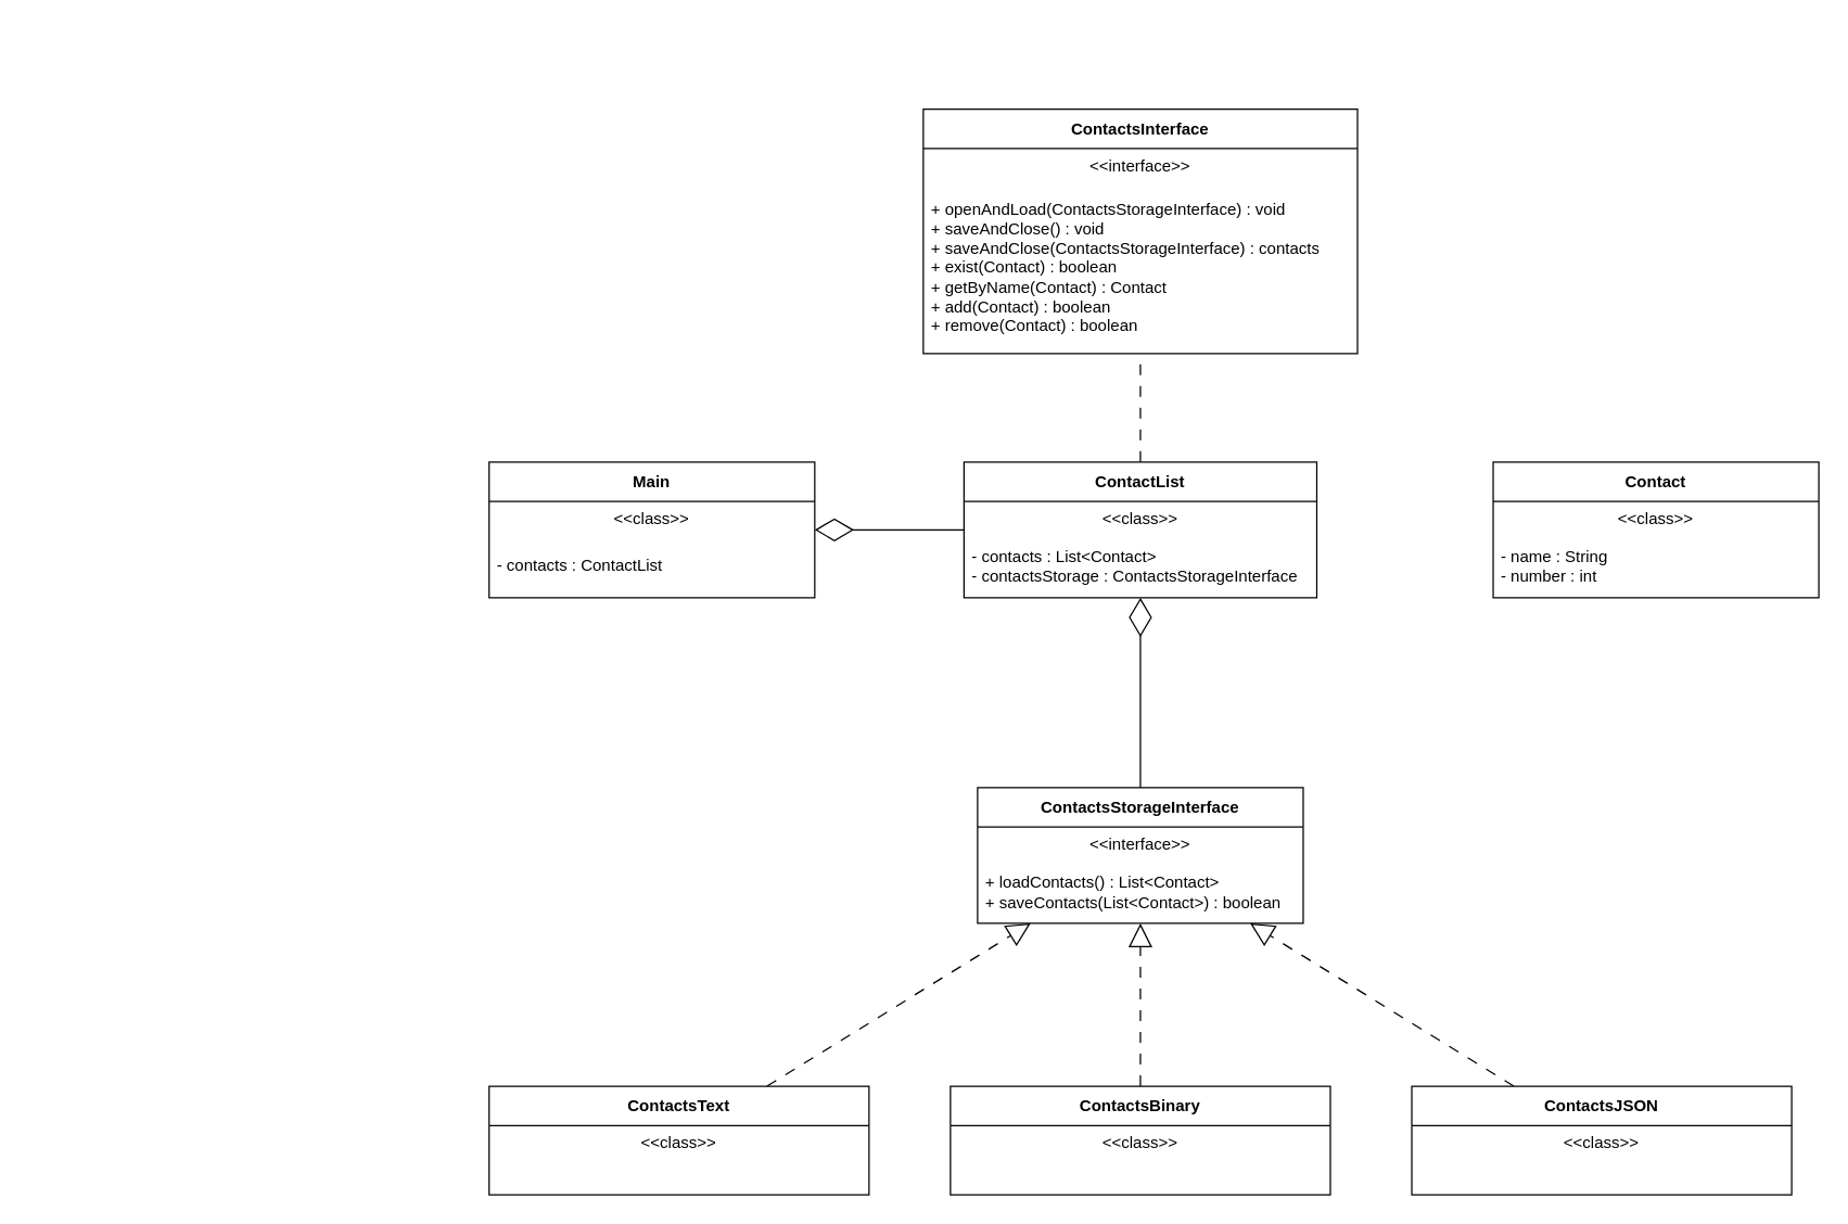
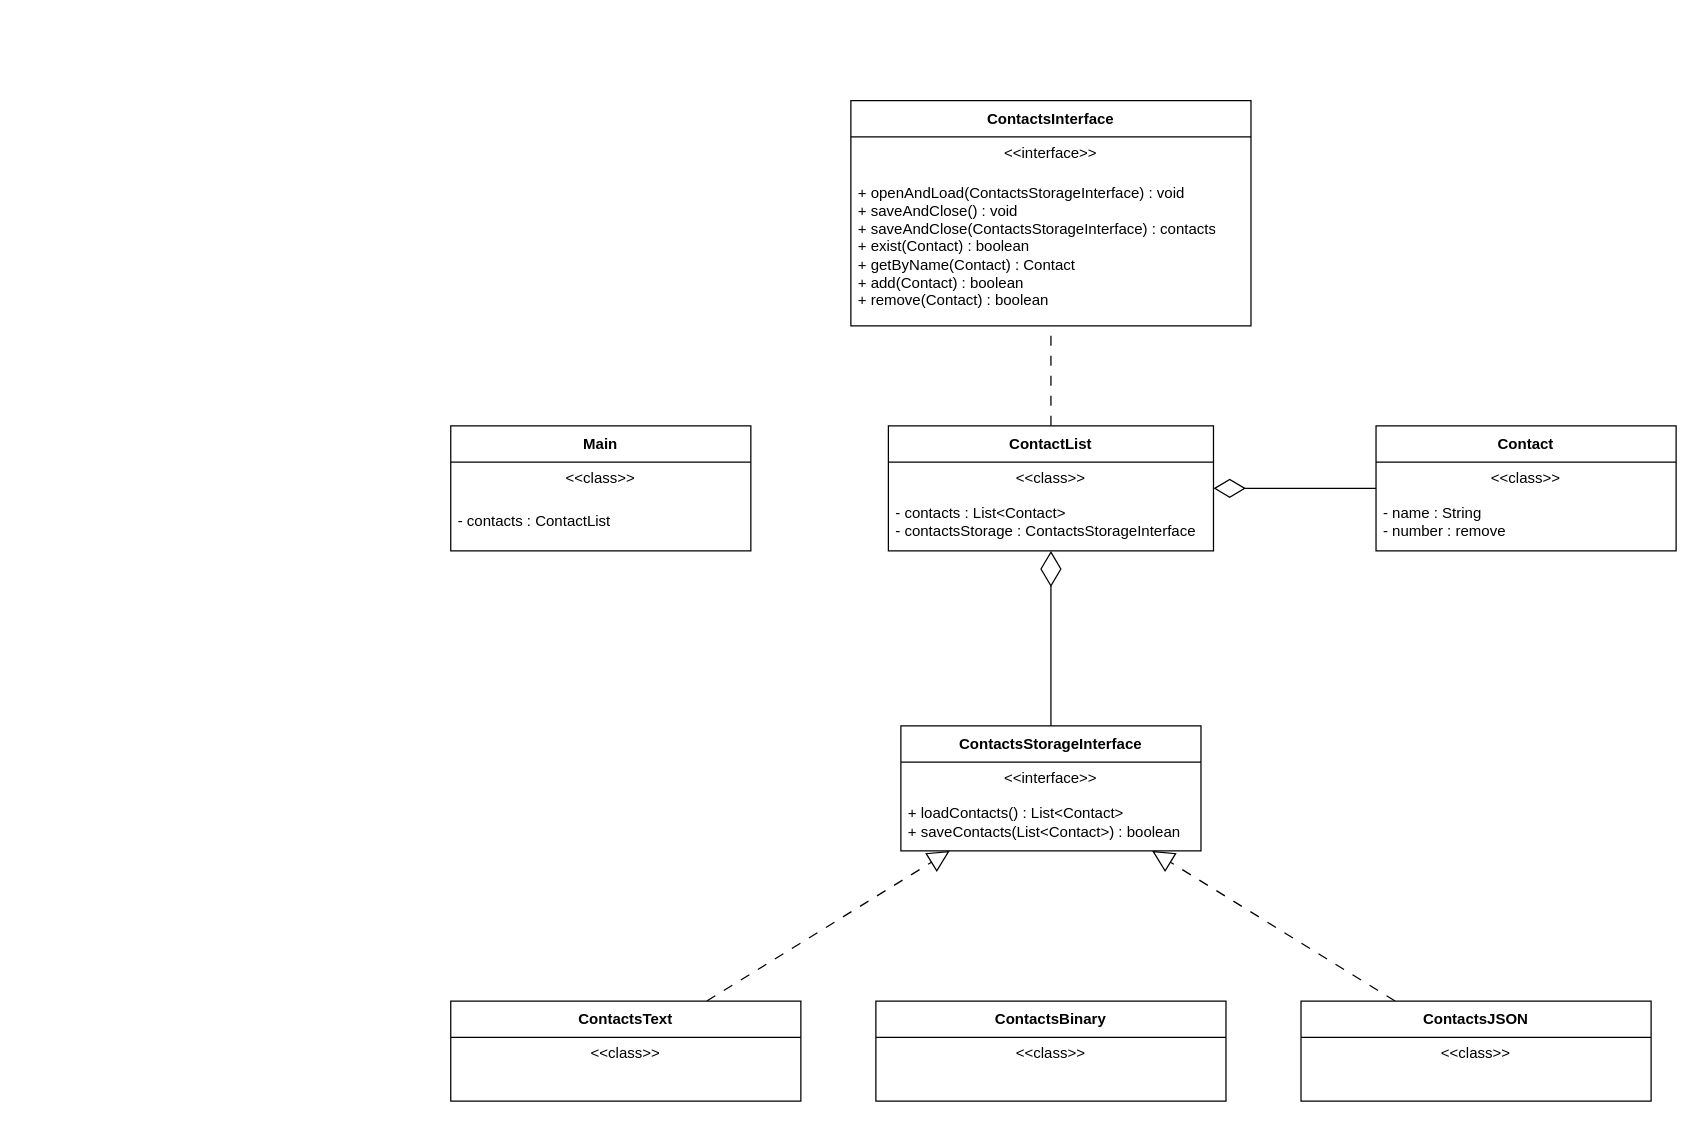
  <mxCell id="0" />
  <mxCell id="1" parent="0" />
  <mxCell id="2" style="edgeStyle=none;html=1;endArrow=none;endFill=0;dashed=1;dashPattern=8 8;endSize=15;" parent="1" source="3" target="28" edge="1"><mxGeometry relative="1" as="geometry"><mxPoint x="840" y="260" as="targetPoint" /></mxGeometry></mxCell>
  <mxCell id="3" value="ContactList" style="swimlane;fontStyle=1;align=center;verticalAlign=middle;childLayout=stackLayout;horizontal=1;startSize=29;horizontalStack=0;resizeParent=1;resizeParentMax=0;resizeLast=0;collapsible=0;marginBottom=0;html=1;whiteSpace=wrap;" parent="1" vertex="1"><mxGeometry x="710" y="340" width="260" height="100" as="geometry" /></mxCell>
  <mxCell id="4" value="&amp;lt;&amp;lt;class&amp;gt;&amp;gt;" style="text;html=1;strokeColor=none;fillColor=none;align=center;verticalAlign=middle;spacingLeft=4;spacingRight=4;overflow=hidden;rotatable=0;points=[[0,0.5],[1,0.5]];portConstraint=eastwest;whiteSpace=wrap;" parent="3" vertex="1"><mxGeometry y="29" width="260" height="25" as="geometry" /></mxCell>
  <mxCell id="5" value="&lt;font style=&quot;color: rgb(0, 0, 0);&quot;&gt;- contacts : List&amp;lt;Contact&amp;gt;&lt;/font&gt;&lt;div&gt;&lt;font style=&quot;color: rgb(0, 0, 0);&quot;&gt;- contactsStorage : ContactsStorageInterface&lt;/font&gt;&lt;/div&gt;" style="text;html=1;strokeColor=none;fillColor=none;align=left;verticalAlign=middle;spacingLeft=4;spacingRight=4;overflow=hidden;rotatable=0;points=[[0,0.5],[1,0.5]];portConstraint=eastwest;whiteSpace=wrap;" parent="3" vertex="1"><mxGeometry y="54" width="260" height="46" as="geometry" /></mxCell>
- <mxCell id="6" style="edgeStyle=none;html=1;endSize=15;dashed=1;dashPattern=8 8;endArrow=block;endFill=0;" parent="1" source="7" target="31" edge="1"><mxGeometry relative="1" as="geometry"><mxPoint x="840" y="880" as="targetPoint" /></mxGeometry></mxCell>
  <mxCell id="7" value="ContactsBinary" style="swimlane;fontStyle=1;align=center;verticalAlign=middle;childLayout=stackLayout;horizontal=1;startSize=29;horizontalStack=0;resizeParent=1;resizeParentMax=0;resizeLast=0;collapsible=0;marginBottom=0;html=1;whiteSpace=wrap;" parent="1" vertex="1"><mxGeometry x="700" y="800" width="280" height="80" as="geometry" /></mxCell>
  <mxCell id="8" value="&amp;lt;&amp;lt;class&amp;gt;&amp;gt;" style="text;html=1;strokeColor=none;fillColor=none;align=center;verticalAlign=middle;spacingLeft=4;spacingRight=4;overflow=hidden;rotatable=0;points=[[0,0.5],[1,0.5]];portConstraint=eastwest;whiteSpace=wrap;" parent="7" vertex="1"><mxGeometry y="29" width="280" height="25" as="geometry" /></mxCell>
  <mxCell id="9" value="&amp;nbsp;" style="text;html=1;strokeColor=none;fillColor=none;align=left;verticalAlign=middle;spacingLeft=4;spacingRight=4;overflow=hidden;rotatable=0;points=[[0,0.5],[1,0.5]];portConstraint=eastwest;whiteSpace=wrap;" parent="7" vertex="1"><mxGeometry y="54" width="280" height="26" as="geometry" /></mxCell>
  <mxCell id="10" style="edgeStyle=none;html=1;endSize=15;dashed=1;dashPattern=8 8;endArrow=block;endFill=0;" parent="1" source="11" target="31" edge="1"><mxGeometry relative="1" as="geometry"><mxPoint x="772" y="880" as="targetPoint" /></mxGeometry></mxCell>
  <mxCell id="11" value="ContactsText" style="swimlane;fontStyle=1;align=center;verticalAlign=middle;childLayout=stackLayout;horizontal=1;startSize=29;horizontalStack=0;resizeParent=1;resizeParentMax=0;resizeLast=0;collapsible=0;marginBottom=0;html=1;whiteSpace=wrap;" parent="1" vertex="1"><mxGeometry x="360" y="800" width="280" height="80" as="geometry" /></mxCell>
  <mxCell id="12" value="&amp;lt;&amp;lt;class&amp;gt;&amp;gt;" style="text;html=1;strokeColor=none;fillColor=none;align=center;verticalAlign=middle;spacingLeft=4;spacingRight=4;overflow=hidden;rotatable=0;points=[[0,0.5],[1,0.5]];portConstraint=eastwest;whiteSpace=wrap;" parent="11" vertex="1"><mxGeometry y="29" width="280" height="25" as="geometry" /></mxCell>
  <mxCell id="13" value="&amp;nbsp;" style="text;html=1;strokeColor=none;fillColor=none;align=left;verticalAlign=middle;spacingLeft=4;spacingRight=4;overflow=hidden;rotatable=0;points=[[0,0.5],[1,0.5]];portConstraint=eastwest;whiteSpace=wrap;" parent="11" vertex="1"><mxGeometry y="54" width="280" height="26" as="geometry" /></mxCell>
  <mxCell id="14" style="edgeStyle=none;html=1;endSize=15;dashed=1;dashPattern=8 8;endArrow=block;endFill=0;" parent="1" source="15" target="31" edge="1"><mxGeometry relative="1" as="geometry"><mxPoint x="908" y="880" as="targetPoint" /></mxGeometry></mxCell>
  <mxCell id="15" value="ContactsJSON" style="swimlane;fontStyle=1;align=center;verticalAlign=middle;childLayout=stackLayout;horizontal=1;startSize=29;horizontalStack=0;resizeParent=1;resizeParentMax=0;resizeLast=0;collapsible=0;marginBottom=0;html=1;whiteSpace=wrap;" parent="1" vertex="1"><mxGeometry x="1040" y="800" width="280" height="80" as="geometry" /></mxCell>
  <mxCell id="16" value="&amp;lt;&amp;lt;class&amp;gt;&amp;gt;" style="text;html=1;strokeColor=none;fillColor=none;align=center;verticalAlign=middle;spacingLeft=4;spacingRight=4;overflow=hidden;rotatable=0;points=[[0,0.5],[1,0.5]];portConstraint=eastwest;whiteSpace=wrap;" parent="15" vertex="1"><mxGeometry y="29" width="280" height="25" as="geometry" /></mxCell>
  <mxCell id="17" value="&amp;nbsp;" style="text;html=1;strokeColor=none;fillColor=none;align=left;verticalAlign=middle;spacingLeft=4;spacingRight=4;overflow=hidden;rotatable=0;points=[[0,0.5],[1,0.5]];portConstraint=eastwest;whiteSpace=wrap;" parent="15" vertex="1"><mxGeometry y="54" width="280" height="26" as="geometry" /></mxCell>
  <mxCell id="18" value="Main" style="swimlane;fontStyle=1;align=center;verticalAlign=middle;childLayout=stackLayout;horizontal=1;startSize=29;horizontalStack=0;resizeParent=1;resizeParentMax=0;resizeLast=0;collapsible=0;marginBottom=0;html=1;whiteSpace=wrap;" parent="1" vertex="1"><mxGeometry x="360" y="340" width="240" height="100" as="geometry" /></mxCell>
  <mxCell id="19" value="&amp;lt;&amp;lt;class&amp;gt;&amp;gt;" style="text;html=1;strokeColor=none;fillColor=none;align=center;verticalAlign=middle;spacingLeft=4;spacingRight=4;overflow=hidden;rotatable=0;points=[[0,0.5],[1,0.5]];portConstraint=eastwest;whiteSpace=wrap;" parent="18" vertex="1"><mxGeometry y="29" width="240" height="25" as="geometry" /></mxCell>
  <mxCell id="20" value="- contacts : ContactList" style="text;html=1;strokeColor=none;fillColor=none;align=left;verticalAlign=middle;spacingLeft=4;spacingRight=4;overflow=hidden;rotatable=0;points=[[0,0.5],[1,0.5]];portConstraint=eastwest;whiteSpace=wrap;" parent="18" vertex="1"><mxGeometry y="54" width="240" height="46" as="geometry" /></mxCell>
  <mxCell id="21" style="edgeStyle=none;html=1;endArrow=diamondThin;endFill=0;endSize=26;" parent="1" source="31" target="3" edge="1"><mxGeometry relative="1" as="geometry"><mxPoint x="840" y="580" as="sourcePoint" /></mxGeometry></mxCell>
  <mxCell id="22" value="Contact" style="swimlane;fontStyle=1;align=center;verticalAlign=middle;childLayout=stackLayout;horizontal=1;startSize=29;horizontalStack=0;resizeParent=1;resizeParentMax=0;resizeLast=0;collapsible=0;marginBottom=0;html=1;whiteSpace=wrap;" parent="1" vertex="1"><mxGeometry x="1100" y="340" width="240" height="100" as="geometry" /></mxCell>
  <mxCell id="23" value="&amp;lt;&amp;lt;class&amp;gt;&amp;gt;" style="text;html=1;strokeColor=none;fillColor=none;align=center;verticalAlign=middle;spacingLeft=4;spacingRight=4;overflow=hidden;rotatable=0;points=[[0,0.5],[1,0.5]];portConstraint=eastwest;whiteSpace=wrap;" parent="22" vertex="1"><mxGeometry y="29" width="240" height="25" as="geometry" /></mxCell>
- <mxCell id="24" value="&lt;font style=&quot;color: rgb(0, 0, 0);&quot;&gt;- name : String&lt;/font&gt;&lt;div&gt;&lt;font style=&quot;color: rgb(0, 0, 0);&quot;&gt;- number : int&lt;/font&gt;&lt;/div&gt;" style="text;html=1;strokeColor=none;fillColor=none;align=left;verticalAlign=middle;spacingLeft=4;spacingRight=4;overflow=hidden;rotatable=0;points=[[0,0.5],[1,0.5]];portConstraint=eastwest;whiteSpace=wrap;" parent="22" vertex="1"><mxGeometry y="54" width="240" height="46" as="geometry" /></mxCell>
- <mxCell id="25" style="edgeStyle=none;html=1;endArrow=diamondThin;endFill=0;endSize=26;" parent="1" source="3" target="18" edge="1"><mxGeometry relative="1" as="geometry" /></mxCell>
+ <mxCell id="24" value="&lt;font style=&quot;color: rgb(0, 0, 0);&quot;&gt;- name : String&lt;/font&gt;&lt;div&gt;&lt;font style=&quot;color: rgb(0, 0, 0);&quot;&gt;- number : remove&lt;/font&gt;&lt;/div&gt;" style="text;html=1;strokeColor=none;fillColor=none;align=left;verticalAlign=middle;spacingLeft=4;spacingRight=4;overflow=hidden;rotatable=0;points=[[0,0.5],[1,0.5]];portConstraint=eastwest;whiteSpace=wrap;" parent="22" vertex="1"><mxGeometry y="54" width="240" height="46" as="geometry" /></mxCell>
+ <mxCell id="26" style="edgeStyle=none;html=1;endArrow=diamondThin;endFill=0;endSize=23;" parent="1" source="22" target="3" edge="1"><mxGeometry relative="1" as="geometry" /></mxCell>
  <mxCell id="27" value="" style="shape=image;verticalLabelPosition=bottom;labelBackgroundColor=default;verticalAlign=top;aspect=fixed;imageAspect=0;image=https://www.tutorialspoint.com/design_pattern/images/bridge_pattern_uml_diagram.jpg;" parent="1" vertex="1"><mxGeometry x="20" y="20" width="560" height="293" as="geometry" /></mxCell>
  <mxCell id="28" value="ContactsInterface" style="swimlane;fontStyle=1;align=center;verticalAlign=middle;childLayout=stackLayout;horizontal=1;startSize=29;horizontalStack=0;resizeParent=1;resizeParentMax=0;resizeLast=0;collapsible=0;marginBottom=0;html=1;whiteSpace=wrap;" parent="1" vertex="1"><mxGeometry x="680" width="320" height="180" as="geometry" y="80" /></mxCell>
  <mxCell id="29" value="&amp;lt;&amp;lt;interface&amp;gt;&amp;gt;" style="text;html=1;strokeColor=none;fillColor=none;align=center;verticalAlign=middle;spacingLeft=4;spacingRight=4;overflow=hidden;rotatable=0;points=[[0,0.5],[1,0.5]];portConstraint=eastwest;whiteSpace=wrap;" parent="28" vertex="1"><mxGeometry y="29" width="320" height="25" as="geometry" /></mxCell>
  <mxCell id="30" value="&lt;font style=&quot;color: rgb(0, 0, 0);&quot;&gt;+ openAndLoad(ContactsStorageInterface) : void&lt;br&gt;&lt;/font&gt;&lt;div&gt;&lt;font style=&quot;color: rgb(0, 0, 0);&quot;&gt;+ saveAndClose() : void&lt;/font&gt;&lt;/div&gt;&lt;div&gt;&lt;font style=&quot;color: rgb(0, 0, 0);&quot;&gt;+ saveAndClose(ContactsStorageInterface) : contacts&lt;/font&gt;&lt;/div&gt;&lt;div&gt;&lt;font style=&quot;color: rgb(0, 0, 0);&quot;&gt;+ exist(Contact) : boolean&lt;/font&gt;&lt;/div&gt;&lt;div&gt;&lt;font style=&quot;color: rgb(0, 0, 0);&quot;&gt;+ getByName(Contact) : Contact&lt;/font&gt;&lt;/div&gt;&lt;div&gt;&lt;font style=&quot;color: rgb(0, 0, 0);&quot;&gt;+ add(Contact) : boolean&lt;/font&gt;&lt;/div&gt;&lt;div&gt;&lt;font style=&quot;color: rgb(0, 0, 0);&quot;&gt;+ remove(Contact) : boolean&lt;/font&gt;&lt;/div&gt;" style="text;html=1;strokeColor=none;fillColor=none;align=left;verticalAlign=middle;spacingLeft=4;spacingRight=4;overflow=hidden;rotatable=0;points=[[0,0.5],[1,0.5]];portConstraint=eastwest;whiteSpace=wrap;" parent="28" vertex="1"><mxGeometry y="54" width="320" height="126" as="geometry" /></mxCell>
  <mxCell id="31" value="ContactsStorageInterface" style="swimlane;fontStyle=1;align=center;verticalAlign=middle;childLayout=stackLayout;horizontal=1;startSize=29;horizontalStack=0;resizeParent=1;resizeParentMax=0;resizeLast=0;collapsible=0;marginBottom=0;html=1;whiteSpace=wrap;" parent="1" vertex="1"><mxGeometry x="720" y="580" width="240" height="100" as="geometry" /></mxCell>
  <mxCell id="32" value="&amp;lt;&amp;lt;interface&amp;gt;&amp;gt;" style="text;html=1;strokeColor=none;fillColor=none;align=center;verticalAlign=middle;spacingLeft=4;spacingRight=4;overflow=hidden;rotatable=0;points=[[0,0.5],[1,0.5]];portConstraint=eastwest;whiteSpace=wrap;" parent="31" vertex="1"><mxGeometry y="29" width="240" height="25" as="geometry" /></mxCell>
  <mxCell id="33" value="+ loadContacts() :&amp;nbsp;&lt;span style=&quot;color: rgb(0, 0, 0);&quot;&gt;List&amp;lt;Contact&amp;gt;&lt;/span&gt;&lt;div&gt;&lt;span style=&quot;color: rgb(0, 0, 0);&quot;&gt;+ saveContacts(List&amp;lt;Contact&amp;gt;) : boolean&lt;/span&gt;&lt;/div&gt;" style="text;html=1;strokeColor=none;fillColor=none;align=left;verticalAlign=middle;spacingLeft=4;spacingRight=4;overflow=hidden;rotatable=0;points=[[0,0.5],[1,0.5]];portConstraint=eastwest;whiteSpace=wrap;" parent="31" vertex="1"><mxGeometry y="54" width="240" height="46" as="geometry" /></mxCell>
